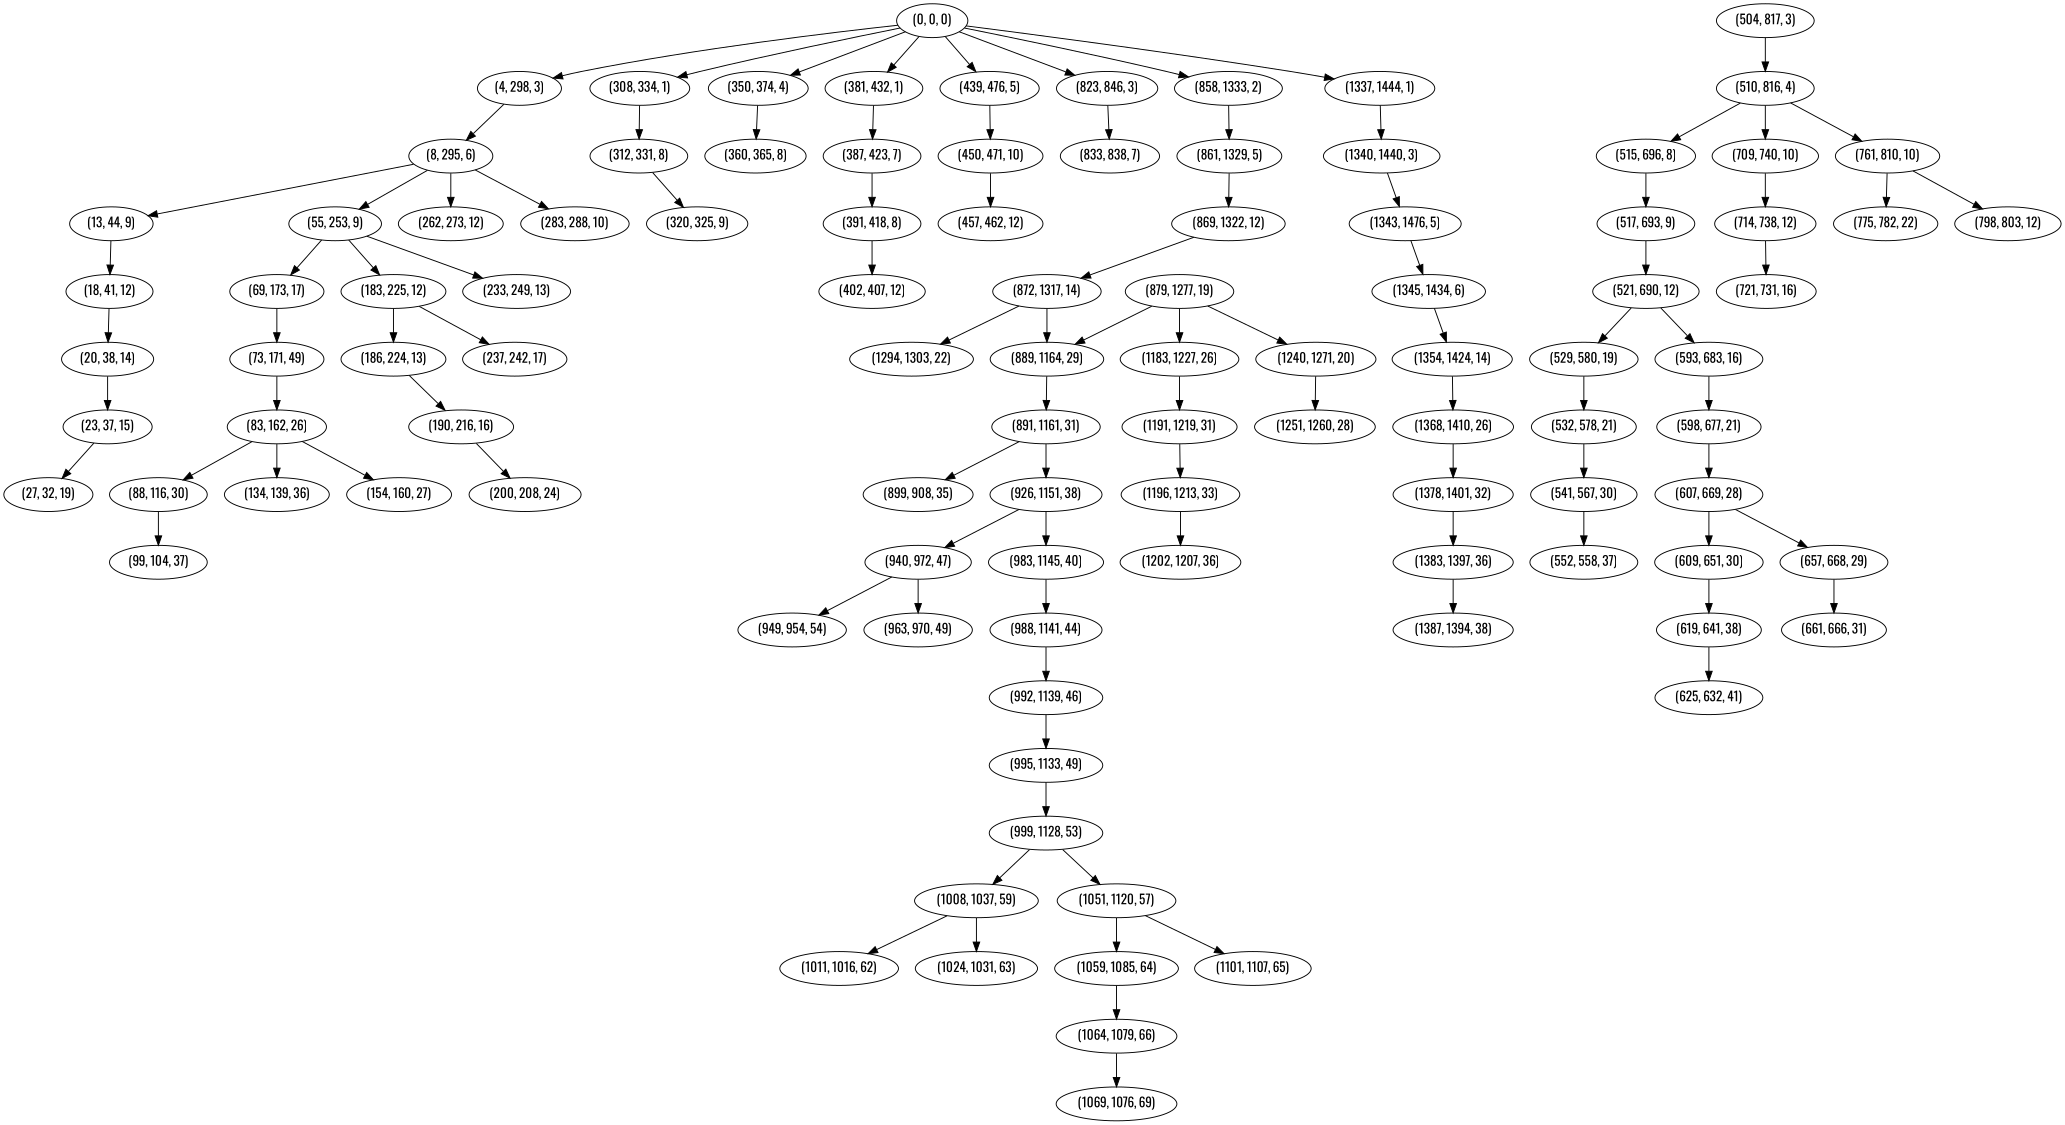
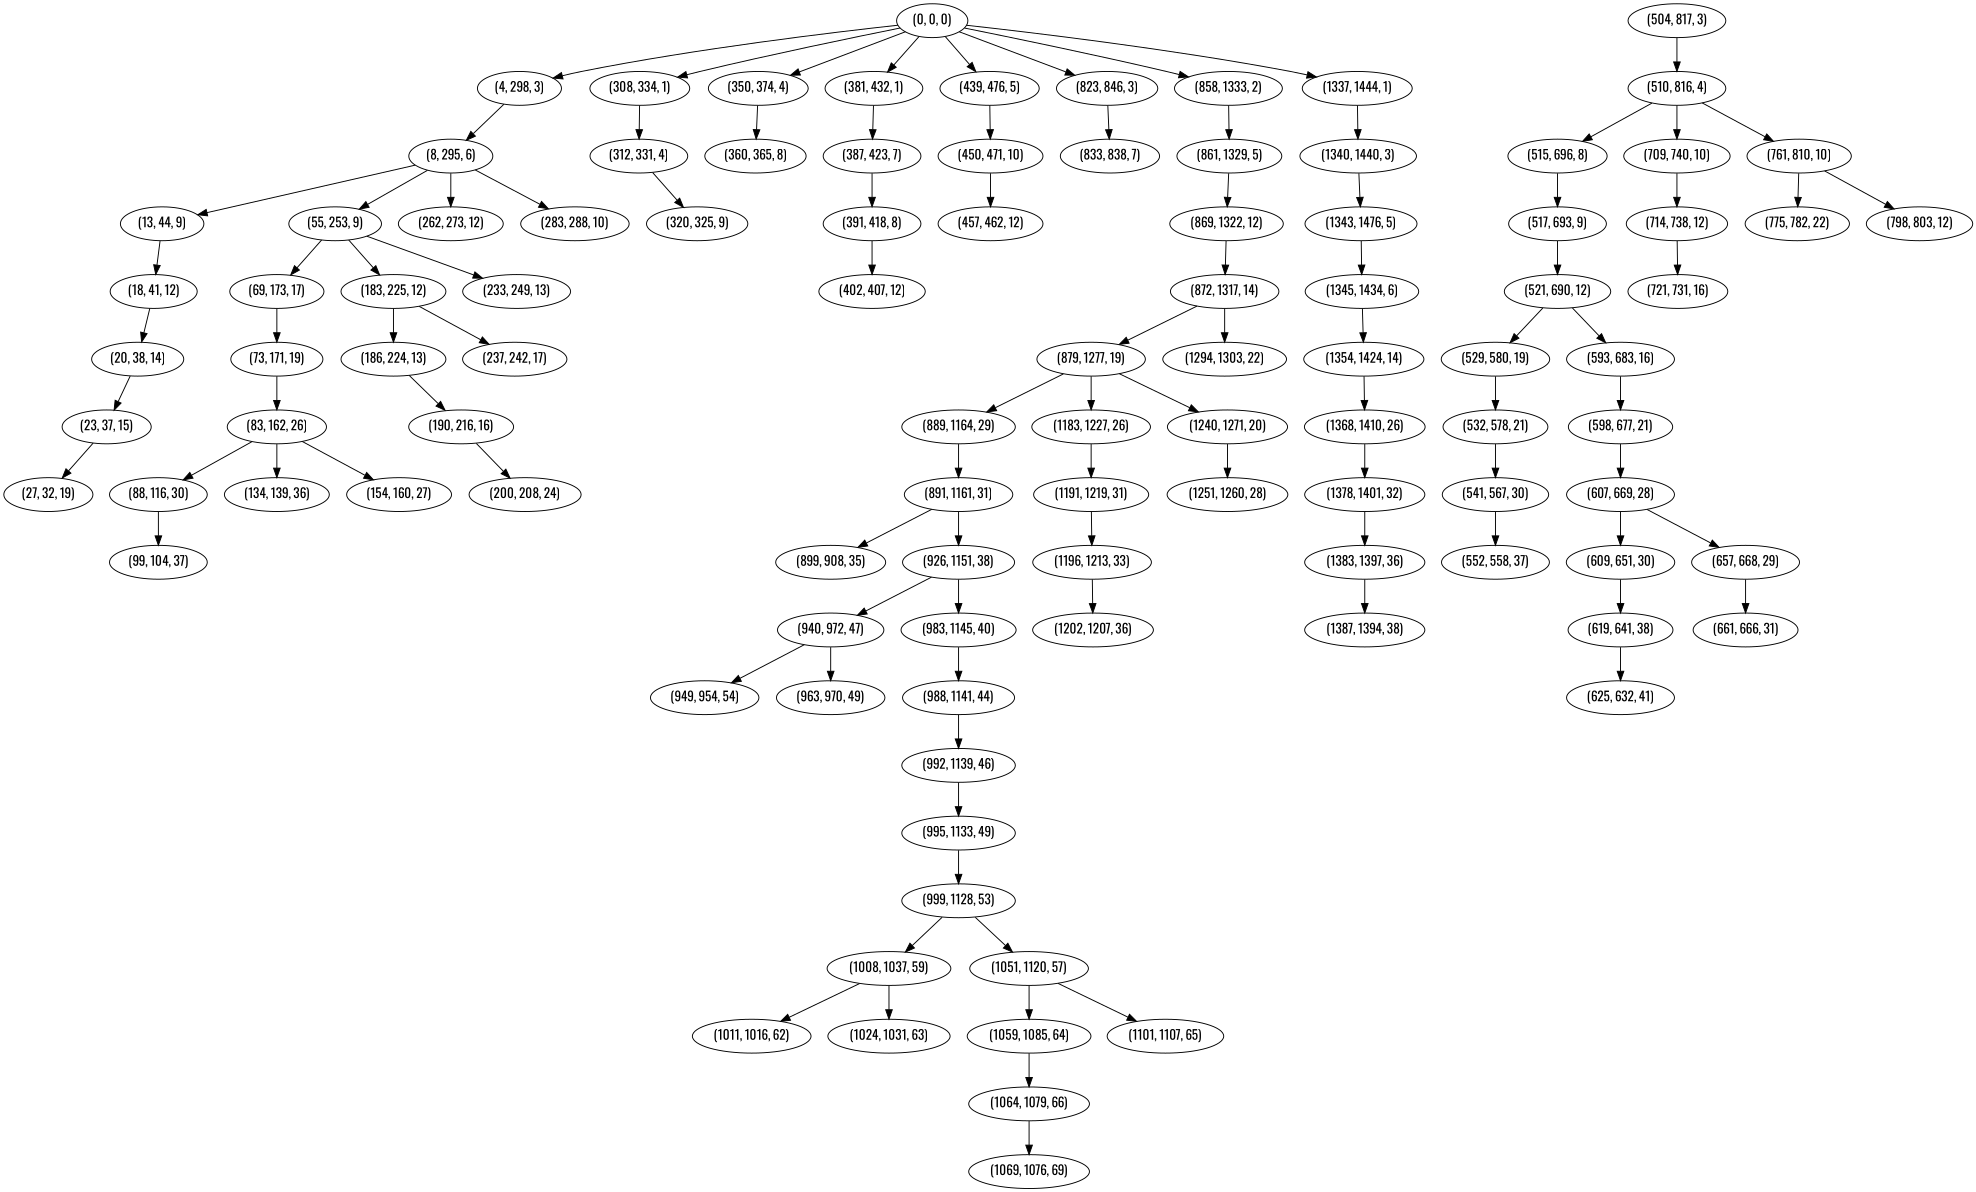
  digraph {
    fontname=Oswald
    node [fontname=Oswald]
    edge [fontname=Oswald]
    "(0, 0, 0)"
    "(4, 298, 3)"
    "(308, 334, 1)"
    "(350, 374, 4)"
    "(381, 432, 1)"
    "(439, 476, 5)"
    "(823, 846, 3)"
    "(858, 1333, 2)"
    "(1337, 1444, 1)"
    "(8, 295, 6)"
-   "(312, 331, 4)" [label="(312, 331, 8)"]
+   "(312, 331, 4)"
    "(360, 365, 8)"
    "(387, 423, 7)"
    "(450, 471, 10)"
    "(504, 817, 3)"
    "(510, 816, 4)"
    "(833, 838, 7)"
    "(861, 1329, 5)"
    "(1340, 1440, 3)"
    "(13, 44, 9)"
    "(55, 253, 9)"
    "(262, 273, 12)"
    "(283, 288, 10)"
    "(18, 41, 12)"
    "(69, 173, 17)"
    "(183, 225, 12)"
    "(233, 249, 13)"
    "(20, 38, 14)"
    "(23, 37, 15)"
    "(27, 32, 19)"
-   "(73, 171, 19)" [label="(73, 171, 49)"]
+   "(73, 171, 19)"
    "(186, 224, 13)"
    "(237, 242, 17)"
    "(83, 162, 26)"
    "(88, 116, 30)"
    "(134, 139, 36)"
    "(154, 160, 27)"
    "(99, 104, 37)"
    "(190, 216, 16)"
    "(200, 208, 24)"
    "(320, 325, 9)"
    "(391, 418, 8)"
    "(402, 407, 12)"
    "(457, 462, 12)"
    "(515, 696, 8)"
    "(709, 740, 10)"
    "(761, 810, 10)"
    "(517, 693, 9)"
    "(714, 738, 12)"
    "(775, 782, 22)"
    "(798, 803, 12)"
    "(521, 690, 12)"
    "(529, 580, 19)"
    "(593, 683, 16)"
    "(532, 578, 21)"
    "(598, 677, 21)"
    "(541, 567, 30)"
    "(552, 558, 37)"
    "(607, 669, 28)"
    "(609, 651, 30)"
    "(657, 668, 29)"
    "(619, 641, 38)"
    "(661, 666, 31)"
    "(625, 632, 41)"
    "(721, 731, 16)"
    "(869, 1322, 12)"
    "(872, 1317, 14)"
    "(879, 1277, 19)"
    "(1294, 1303, 22)"
    "(889, 1164, 29)"
    "(1183, 1227, 26)"
    "(1240, 1271, 20)"
    "(891, 1161, 31)"
    "(1191, 1219, 31)"
    "(1251, 1260, 28)"
    "(899, 908, 35)"
    "(926, 1151, 38)"
    "(940, 972, 47)"
    "(983, 1145, 40)"
    "(949, 954, 54)"
    "(963, 970, 49)"
    "(988, 1141, 44)"
    "(992, 1139, 46)"
    "(995, 1133, 49)"
    "(999, 1128, 53)"
    "(1008, 1037, 59)"
    "(1051, 1120, 57)"
    "(1011, 1016, 62)"
    "(1024, 1031, 63)"
    "(1059, 1085, 64)"
    "(1101, 1107, 65)"
    "(1064, 1079, 66)"
    "(1069, 1076, 69)"
    "(1196, 1213, 33)"
    "(1202, 1207, 36)"
    n96 [label="(1343, 1476, 5)"]
    "(1345, 1434, 6)"
    "(1354, 1424, 14)"
    "(1368, 1410, 26)"
    "(1378, 1401, 32)"
    "(1383, 1397, 36)"
    "(1387, 1394, 38)"
    "(0, 0, 0)" -> "(4, 298, 3)"
    "(0, 0, 0)" -> "(308, 334, 1)"
    "(0, 0, 0)" -> "(350, 374, 4)"
    "(0, 0, 0)" -> "(381, 432, 1)"
    "(0, 0, 0)" -> "(439, 476, 5)"
    "(0, 0, 0)" -> "(823, 846, 3)"
    "(0, 0, 0)" -> "(858, 1333, 2)"
    "(0, 0, 0)" -> "(1337, 1444, 1)"
    "(4, 298, 3)" -> "(8, 295, 6)"
    "(308, 334, 1)" -> "(312, 331, 4)"
    "(350, 374, 4)" -> "(360, 365, 8)"
    "(381, 432, 1)" -> "(387, 423, 7)"
    "(439, 476, 5)" -> "(450, 471, 10)"
    "(823, 846, 3)" -> "(833, 838, 7)"
    "(858, 1333, 2)" -> "(861, 1329, 5)"
    "(1337, 1444, 1)" -> "(1340, 1440, 3)"
    "(8, 295, 6)" -> "(13, 44, 9)"
    "(8, 295, 6)" -> "(55, 253, 9)"
    "(8, 295, 6)" -> "(262, 273, 12)"
    "(8, 295, 6)" -> "(283, 288, 10)"
    "(312, 331, 4)" -> "(320, 325, 9)"
    "(387, 423, 7)" -> "(391, 418, 8)"
    "(450, 471, 10)" -> "(457, 462, 12)"
    "(504, 817, 3)" -> "(510, 816, 4)"
    "(510, 816, 4)" -> "(515, 696, 8)"
    "(510, 816, 4)" -> "(709, 740, 10)"
    "(510, 816, 4)" -> "(761, 810, 10)"
    "(861, 1329, 5)" -> "(869, 1322, 12)"
    "(1340, 1440, 3)" -> n96
    "(13, 44, 9)" -> "(18, 41, 12)"
    "(55, 253, 9)" -> "(69, 173, 17)"
    "(55, 253, 9)" -> "(183, 225, 12)"
    "(55, 253, 9)" -> "(233, 249, 13)"
    "(18, 41, 12)" -> "(20, 38, 14)"
    "(69, 173, 17)" -> "(73, 171, 19)"
    "(183, 225, 12)" -> "(186, 224, 13)"
    "(183, 225, 12)" -> "(237, 242, 17)"
    "(20, 38, 14)" -> "(23, 37, 15)"
    "(23, 37, 15)" -> "(27, 32, 19)"
    "(73, 171, 19)" -> "(83, 162, 26)"
    "(186, 224, 13)" -> "(190, 216, 16)"
    "(83, 162, 26)" -> "(88, 116, 30)"
    "(83, 162, 26)" -> "(134, 139, 36)"
    "(83, 162, 26)" -> "(154, 160, 27)"
    "(88, 116, 30)" -> "(99, 104, 37)"
    "(190, 216, 16)" -> "(200, 208, 24)"
    "(391, 418, 8)" -> "(402, 407, 12)"
    "(515, 696, 8)" -> "(517, 693, 9)"
    "(709, 740, 10)" -> "(714, 738, 12)"
    "(761, 810, 10)" -> "(775, 782, 22)"
    "(761, 810, 10)" -> "(798, 803, 12)"
    "(517, 693, 9)" -> "(521, 690, 12)"
    "(714, 738, 12)" -> "(721, 731, 16)"
    "(521, 690, 12)" -> "(529, 580, 19)"
    "(521, 690, 12)" -> "(593, 683, 16)"
    "(529, 580, 19)" -> "(532, 578, 21)"
    "(593, 683, 16)" -> "(598, 677, 21)"
    "(532, 578, 21)" -> "(541, 567, 30)"
    "(598, 677, 21)" -> "(607, 669, 28)"
    "(541, 567, 30)" -> "(552, 558, 37)"
    "(607, 669, 28)" -> "(609, 651, 30)"
    "(607, 669, 28)" -> "(657, 668, 29)"
    "(609, 651, 30)" -> "(619, 641, 38)"
    "(657, 668, 29)" -> "(661, 666, 31)"
    "(619, 641, 38)" -> "(625, 632, 41)"
    "(869, 1322, 12)" -> "(872, 1317, 14)"
-   "(872, 1317, 14)" -> "(889, 1164, 29)"
+   "(872, 1317, 14)" -> "(879, 1277, 19)"
    "(872, 1317, 14)" -> "(1294, 1303, 22)"
    "(879, 1277, 19)" -> "(889, 1164, 29)"
    "(879, 1277, 19)" -> "(1183, 1227, 26)"
    "(879, 1277, 19)" -> "(1240, 1271, 20)"
    "(889, 1164, 29)" -> "(891, 1161, 31)"
    "(1183, 1227, 26)" -> "(1191, 1219, 31)"
    "(1240, 1271, 20)" -> "(1251, 1260, 28)"
    "(891, 1161, 31)" -> "(899, 908, 35)"
    "(891, 1161, 31)" -> "(926, 1151, 38)"
    "(1191, 1219, 31)" -> "(1196, 1213, 33)"
    "(926, 1151, 38)" -> "(940, 972, 47)"
    "(926, 1151, 38)" -> "(983, 1145, 40)"
    "(940, 972, 47)" -> "(949, 954, 54)"
    "(940, 972, 47)" -> "(963, 970, 49)"
    "(983, 1145, 40)" -> "(988, 1141, 44)"
    "(988, 1141, 44)" -> "(992, 1139, 46)"
    "(992, 1139, 46)" -> "(995, 1133, 49)"
    "(995, 1133, 49)" -> "(999, 1128, 53)"
    "(999, 1128, 53)" -> "(1008, 1037, 59)"
    "(999, 1128, 53)" -> "(1051, 1120, 57)"
    "(1008, 1037, 59)" -> "(1011, 1016, 62)"
    "(1008, 1037, 59)" -> "(1024, 1031, 63)"
    "(1051, 1120, 57)" -> "(1059, 1085, 64)"
    "(1051, 1120, 57)" -> "(1101, 1107, 65)"
    "(1059, 1085, 64)" -> "(1064, 1079, 66)"
    "(1064, 1079, 66)" -> "(1069, 1076, 69)"
    "(1196, 1213, 33)" -> "(1202, 1207, 36)"
    n96 -> "(1345, 1434, 6)"
    "(1345, 1434, 6)" -> "(1354, 1424, 14)"
    "(1354, 1424, 14)" -> "(1368, 1410, 26)"
    "(1368, 1410, 26)" -> "(1378, 1401, 32)"
    "(1378, 1401, 32)" -> "(1383, 1397, 36)"
    "(1383, 1397, 36)" -> "(1387, 1394, 38)"
  }
